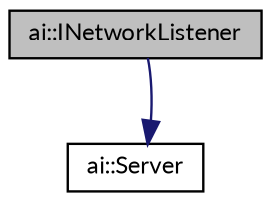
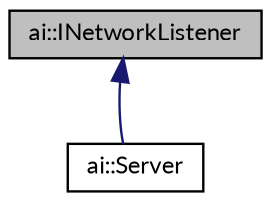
  digraph {
    fontname=Lato
    node [color=black fontname=Lato fontsize=10 shape=record style=filled]
    n1 [fillcolor=grey75 fontcolor=black height=0.2 label="ai::INetworkListener" width=0.4]
    n2 [fillcolor=white height=0.2 label="ai::Server" width=0.4]
-   n2 -> n1 [color=midnightblue dir=back fontname=Lato fontsize=10 labelfontname=Helvetica labelfontsize=10 style=solid]
+   n1 -> n2 [color=midnightblue dir=back fontname=Lato fontsize=10 labelfontname=Helvetica labelfontsize=10 style=solid]
  }
